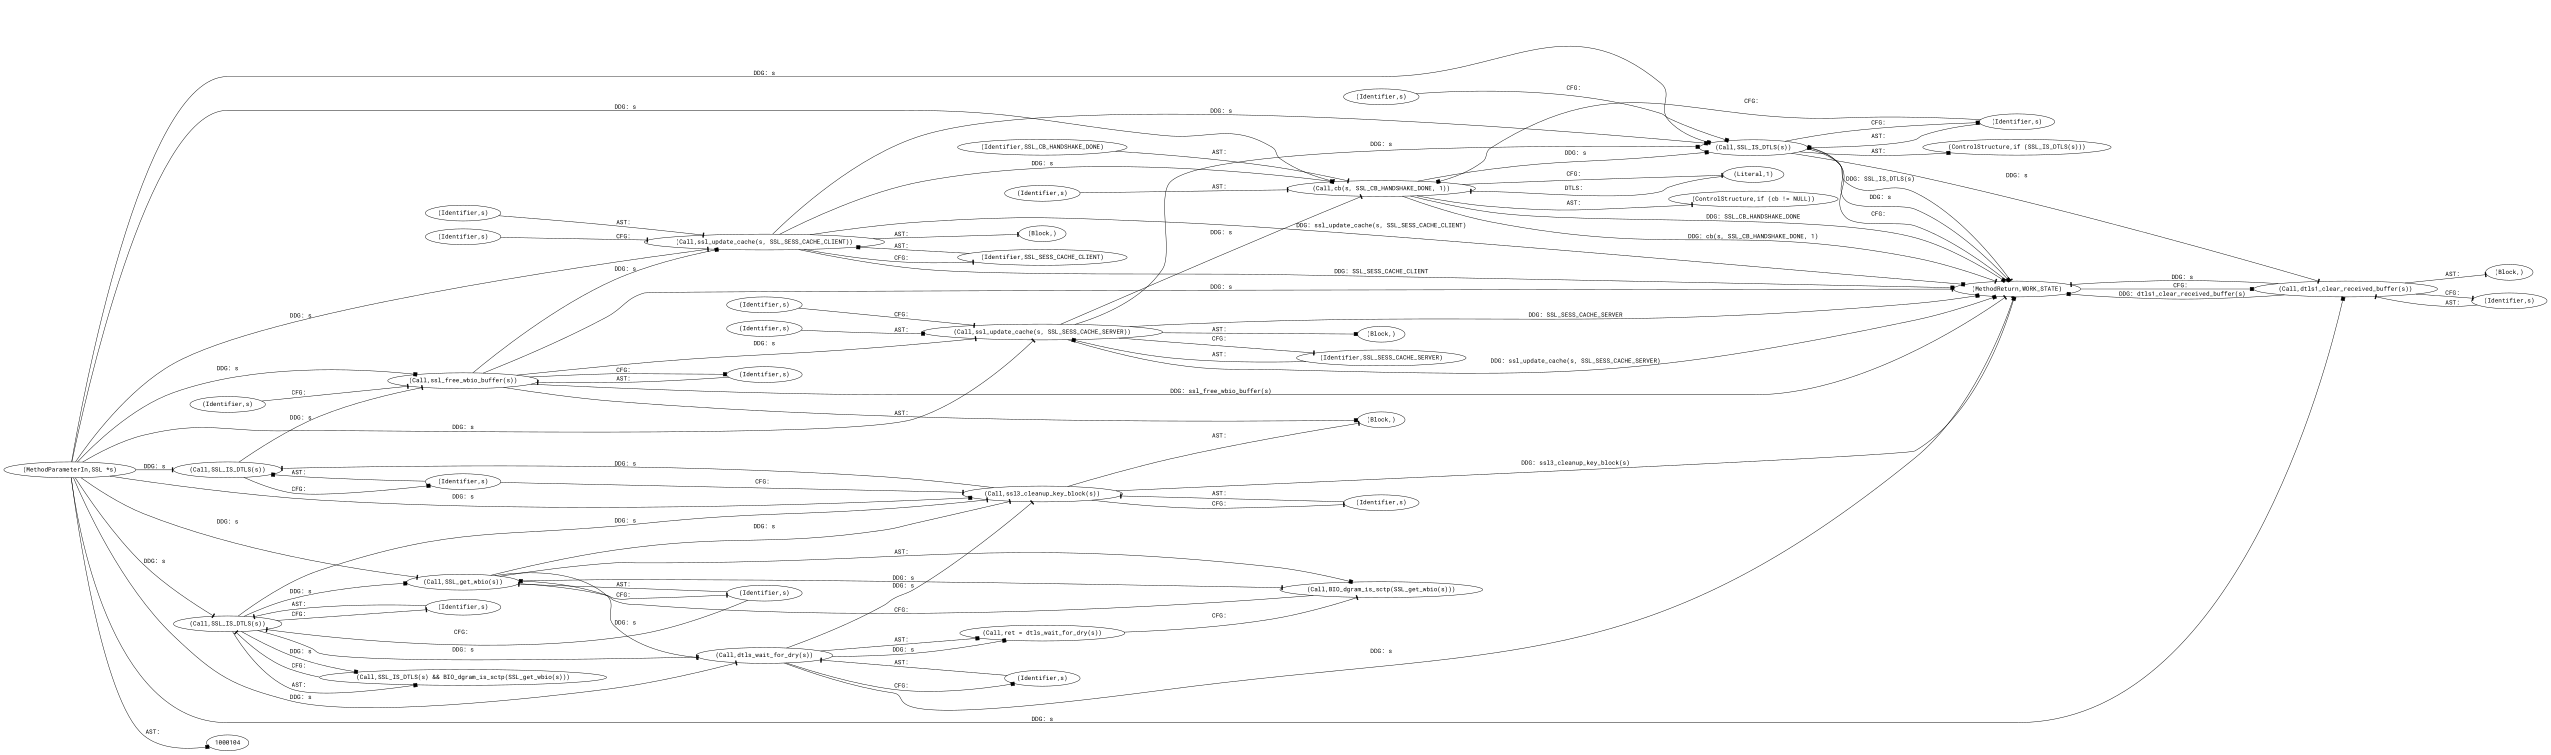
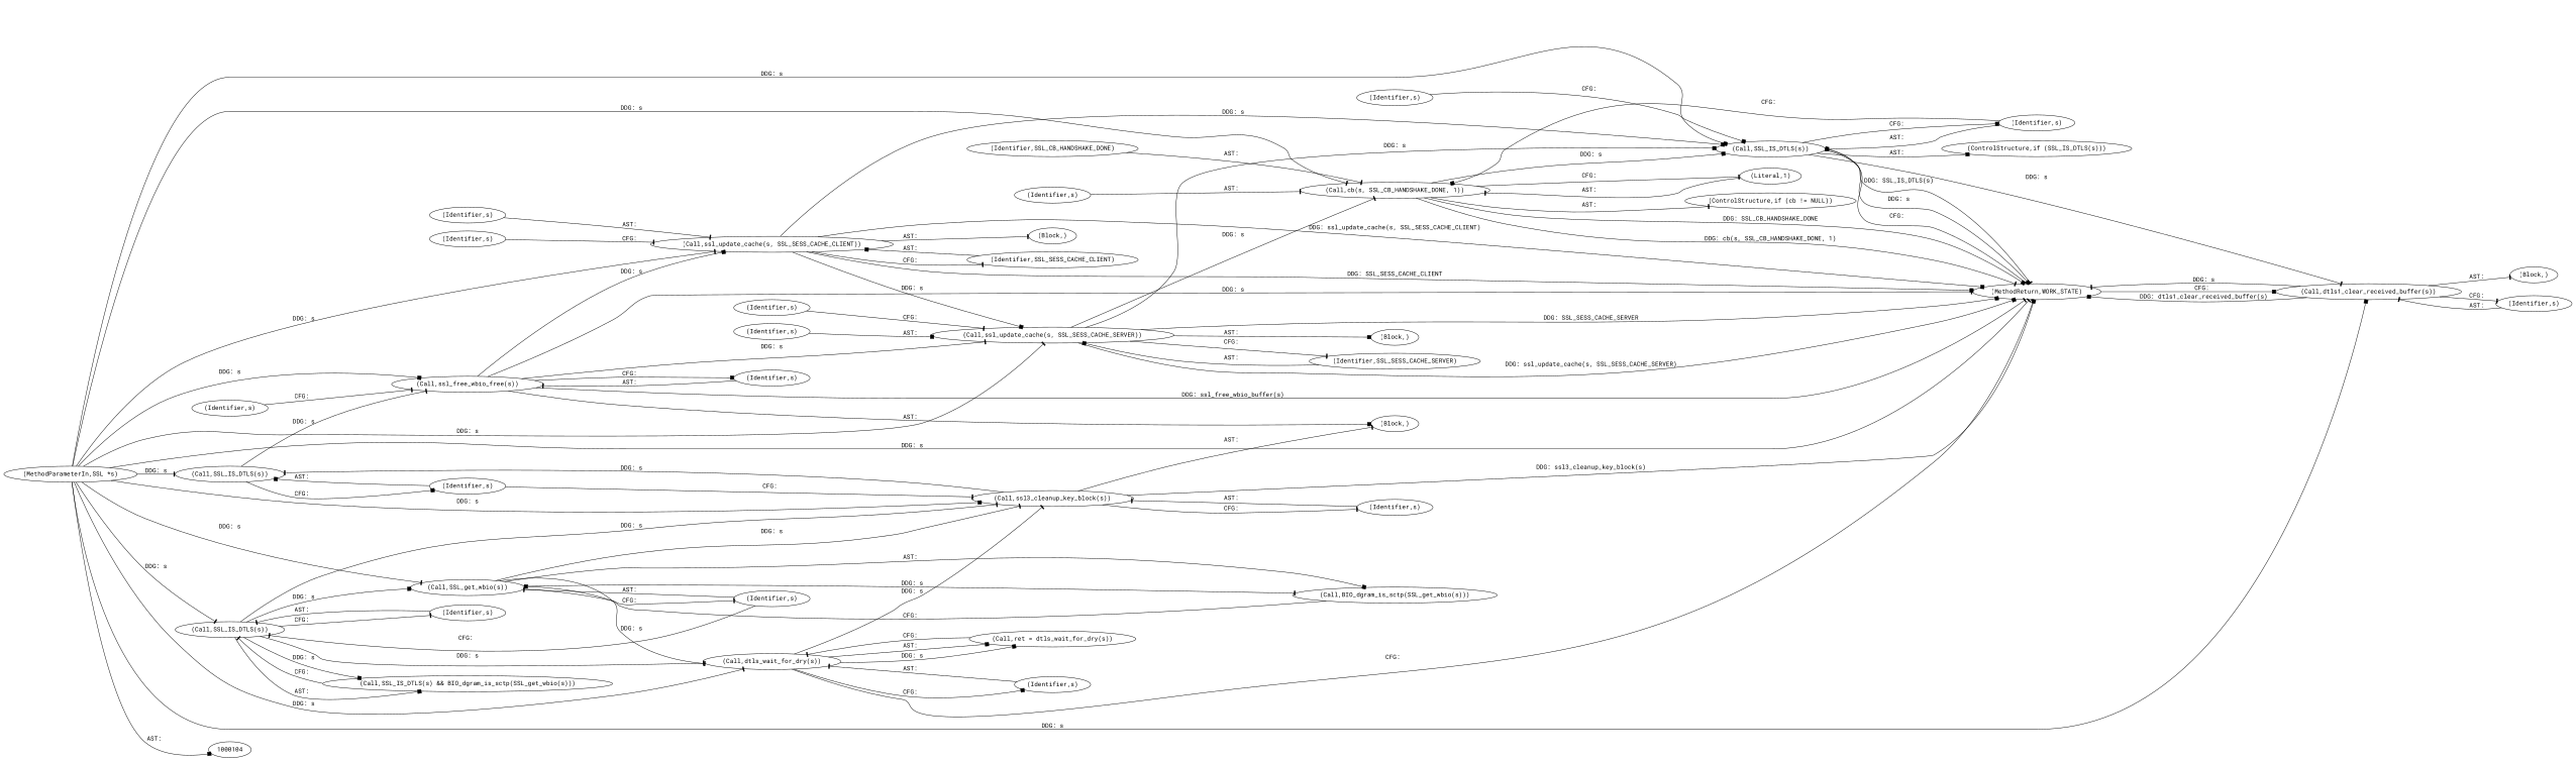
  digraph {
    fontname="Roboto Mono"
    rankdir=LR
    node [fontname="Roboto Mono"]
    edge [arrowhead=tee fontname="Roboto Mono"]
    n1 [label="(Call,cb(s, SSL_CB_HANDSHAKE_DONE, 1))"]
    n2 [label="(Call,SSL_IS_DTLS(s))"]
    n3 [label="(MethodReturn,WORK_STATE)"]
    n4 [label="(Literal,1)"]
    n5 [label="(ControlStructure,if (cb != NULL))"]
    n6 [label="(Call,dtls1_clear_received_buffer(s))"]
    n7 [label="(ControlStructure,if (SSL_IS_DTLS(s)))"]
    n8 [label="(Identifier,s)"]
    n9 [label="(Call,ssl_update_cache(s, SSL_SESS_CACHE_SERVER))"]
    n10 [label="(Identifier,SSL_SESS_CACHE_SERVER)"]
    n11 [label="(Block,)"]
-   n12 [label="(Call,ssl_free_wbio_buffer(s))"]
+   n12 [label="(Call,ssl_free_wbio_free(s))"]
    n13 [label="(Call,ssl_update_cache(s, SSL_SESS_CACHE_CLIENT))"]
    n14 [label="(Block,)"]
    n15 [label="(Identifier,s)"]
    n16 [label="(Identifier,SSL_SESS_CACHE_CLIENT)"]
    n17 [label="(Block,)"]
    n18 [label="(Call,SSL_IS_DTLS(s))"]
    n19 [label="(Identifier,s)"]
    n20 [label="(Call,ssl3_cleanup_key_block(s))"]
    n21 [label="(Identifier,s)"]
    n22 [label="(Call,SSL_IS_DTLS(s))"]
    n23 [label="(Call,SSL_get_wbio(s))"]
    n24 [label="(Call,dtls_wait_for_dry(s))"]
    n25 [label="(Identifier,s)"]
    n26 [label="(Call,SSL_IS_DTLS(s) && BIO_dgram_is_sctp(SSL_get_wbio(s)))"]
    n27 [label="(Identifier,s)"]
    n28 [label="(Call,BIO_dgram_is_sctp(SSL_get_wbio(s)))"]
    n29 [label="(Call,ret = dtls_wait_for_dry(s))"]
    n30 [label="(Identifier,s)"]
    n31 [label="(MethodParameterIn,SSL *s)"]
    1000104
    n33 [label="(Block,)"]
    n34 [label="(Identifier,s)"]
    n35 [label="(Identifier,s)"]
    n36 [label="(Identifier,s)"]
    n37 [label="(Identifier,s)"]
    n38 [label="(Identifier,s)"]
    n39 [label="(Identifier,s)"]
    n40 [label="(Identifier,SSL_CB_HANDSHAKE_DONE)"]
    n41 [label="(Identifier,s)"]
    n42 [label="(Identifier,s)"]
    n1 -> n2 [arrowhead=box label="DDG: s"]
    n1 -> n3 [arrowhead=box label="DDG: SSL_CB_HANDSHAKE_DONE"]
    n1 -> n3 [label="DDG: cb(s, SSL_CB_HANDSHAKE_DONE, 1)"]
    n1 -> n4 [label="CFG: "]
    n1 -> n5 [label="AST: "]
    n2 -> n3 [label="DDG: SSL_IS_DTLS(s)"]
    n2 -> n3 [arrowhead=box label="DDG: s"]
    n2 -> n6 [label="DDG: s"]
    n2 -> n7 [arrowhead=box label="AST: "]
    n2 -> n8 [arrowhead=box label="CFG: "]
    n3 -> n2 [label="CFG: "]
    n3 -> n6 [arrowhead=box label="CFG: "]
-   n4 -> n1 [label="DTLS: "]
+   n4 -> n1 [label="AST: "]
    n6 -> n3 [arrowhead=box label="DDG: dtls1_clear_received_buffer(s)"]
    n6 -> n3 [label="DDG: s"]
    n6 -> n33 [label="AST: "]
    n6 -> n34 [label="CFG: "]
    n8 -> n1 [arrowhead=box label="CFG: "]
    n8 -> n2 [arrowhead=box label="AST: "]
    n9 -> n1 [label="DDG: s"]
    n9 -> n2 [arrowhead=box label="DDG: s"]
    n9 -> n3 [arrowhead=box label="DDG: ssl_update_cache(s, SSL_SESS_CACHE_SERVER)"]
    n9 -> n3 [arrowhead=box label="DDG: SSL_SESS_CACHE_SERVER"]
    n9 -> n10 [label="CFG: "]
    n9 -> n11 [arrowhead=box label="AST: "]
    n10 -> n9 [arrowhead=box label="AST: "]
    n12 -> n3 [label="DDG: s"]
    n12 -> n3 [label="DDG: ssl_free_wbio_buffer(s)"]
    n12 -> n9 [label="DDG: s"]
    n12 -> n13 [arrowhead=box label="DDG: s"]
    n12 -> n14 [arrowhead=box label="AST: "]
    n12 -> n15 [arrowhead=box label="CFG: "]
-   n13 -> n1 [arrowhead=box label="DDG: s"]
+   n13 -> n9 [arrowhead=box label="DDG: s"]
    n13 -> n2 [arrowhead=box label="DDG: s"]
    n13 -> n3 [arrowhead=box label="DDG: SSL_SESS_CACHE_CLIENT"]
    n13 -> n3 [arrowhead=box label="DDG: ssl_update_cache(s, SSL_SESS_CACHE_CLIENT)"]
    n13 -> n16 [label="CFG: "]
    n13 -> n17 [label="AST: "]
    n15 -> n12 [label="AST: "]
    n16 -> n13 [arrowhead=box label="AST: "]
    n18 -> n12 [label="DDG: s"]
    n18 -> n19 [arrowhead=box label="CFG: "]
    n19 -> n18 [arrowhead=box label="AST: "]
    n19 -> n20 [label="CFG: "]
    n20 -> n3 [arrowhead=box label="DDG: ssl3_cleanup_key_block(s)"]
    n20 -> n14 [label="AST: "]
    n20 -> n18 [label="DDG: s"]
    n20 -> n21 [label="CFG: "]
    n21 -> n20 [label="AST: "]
    n22 -> n20 [label="DDG: s"]
    n22 -> n23 [arrowhead=box label="DDG: s"]
    n22 -> n24 [label="DDG: s"]
    n22 -> n25 [label="CFG: "]
    n22 -> n26 [arrowhead=box label="AST: "]
    n22 -> n26 [arrowhead=box label="DDG: s"]
    n23 -> n20 [label="DDG: s"]
    n23 -> n24 [label="DDG: s"]
    n23 -> n27 [label="CFG: "]
    n23 -> n28 [arrowhead=box label="AST: "]
    n23 -> n28 [label="DDG: s"]
-   n24 -> n3 [label="DDG: s"]
+   n24 -> n3 [label="CFG: "]
    n24 -> n20 [label="DDG: s"]
    n24 -> n29 [arrowhead=box label="AST: "]
    n24 -> n29 [arrowhead=box label="DDG: s"]
    n24 -> n30 [arrowhead=box label="CFG: "]
    n25 -> n22 [label="AST: "]
    n26 -> n22 [label="CFG: "]
    n27 -> n22 [label="CFG: "]
    n27 -> n23 [label="AST: "]
    n28 -> n23 [arrowhead=box label="CFG: "]
-   n29 -> n28 [label="CFG: "]
+   n29 -> n24 [label="CFG: "]
    n30 -> n24 [label="AST: "]
    n31 -> n1 [label="DDG: s"]
    n31 -> n2 [arrowhead=box label="DDG: s"]
+   n31 -> n3 [label="DDG: s"]
    n31 -> n6 [arrowhead=box label="DDG: s"]
    n31 -> n9 [label="DDG: s"]
    n31 -> n12 [arrowhead=box label="DDG: s"]
    n31 -> n13 [label="DDG: s"]
    n31 -> n18 [label="DDG: s"]
    n31 -> n20 [arrowhead=box label="DDG: s"]
    n31 -> n22 [label="DDG: s"]
    n31 -> n23 [label="DDG: s"]
    n31 -> n24 [label="DDG: s"]
    n31 -> 1000104 [arrowhead=box label="AST: "]
    n34 -> n6 [label="AST: "]
    n35 -> n2 [arrowhead=box label="CFG: "]
    n36 -> n12 [label="CFG: "]
    n37 -> n9 [label="CFG: "]
    n38 -> n1 [label="AST: "]
    n39 -> n13 [label="AST: "]
    n40 -> n1 [label="AST: "]
    n41 -> n13 [label="CFG: "]
    n42 -> n9 [arrowhead=box label="AST: "]
  }
